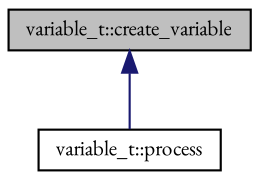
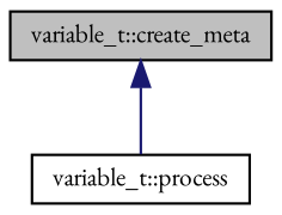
  digraph {
    rankdir=TB
    fontname="EB Garamond"
    node [color=black fontname="EB Garamond" fontsize=10 shape=record style=filled]
-   n1 [fillcolor=grey75 fontcolor=black height=0.2 label="variable_t::create_variable" width=0.4]
+   n1 [fillcolor=grey75 fontcolor=black height=0.2 label="variable_t::create_meta" width=0.4]
    n2 [fillcolor=white height=0.2 label="variable_t::process" width=0.4]
    n1 -> n2 [color=midnightblue dir=back fontname="EB Garamond" fontsize=10 labelfontname=Helvetica labelfontsize=10 style=solid]
  }
